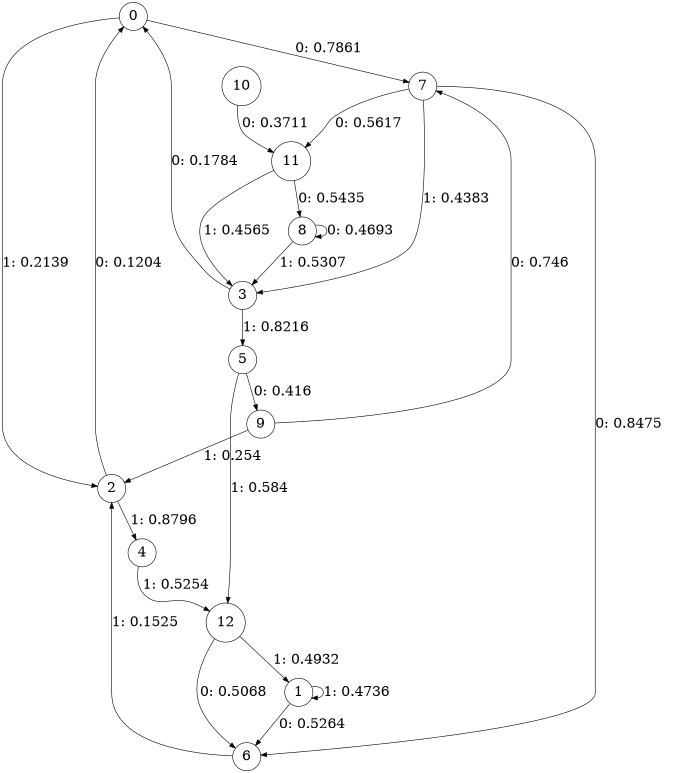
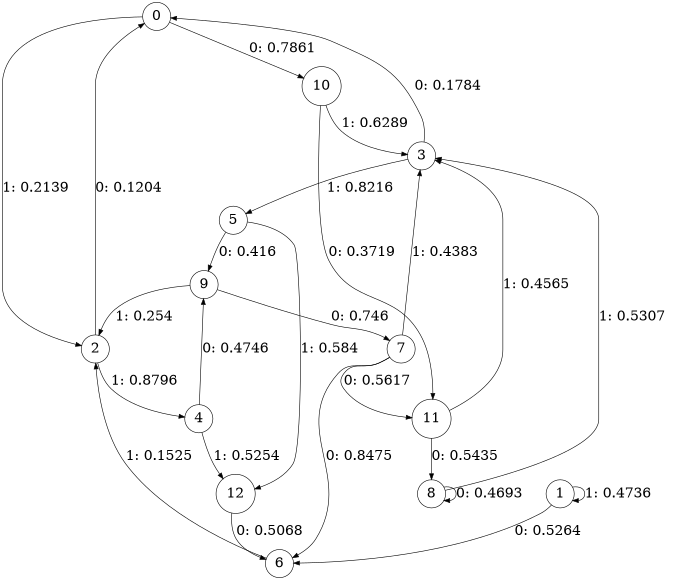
  digraph {
    node [fontsize=24 shape=circle]
    edge [fontsize=24]
    0
    10
    2
    3
    11
    4
    5
    8
    9
    12
    1
    6
    7
-   0 -> 7 [label="0: 0.7861   "]
+   0 -> 10 [label="0: 0.7861   "]
    0 -> 2 [label="1: 0.2139   "]
-   10 -> 11 [label="0: 0.3711   "]
+   10 -> 3 [label="1: 0.6289   "]
+   10 -> 11 [label="0: 0.3719   "]
    2 -> 0 [label="0: 0.1204   "]
    2 -> 4 [label="1: 0.8796   "]
    3 -> 0 [label="0: 0.1784   "]
    3 -> 5 [label="1: 0.8216   "]
    11 -> 3 [label="1: 0.4565   "]
    11 -> 8 [label="0: 0.5435   "]
+   4 -> 9 [label="0: 0.4746   "]
    4 -> 12 [label="1: 0.5254   "]
    5 -> 9 [label="0: 0.416    "]
    5 -> 12 [label="1: 0.584    "]
    8 -> 3 [label="1: 0.5307   "]
    8 -> 8 [label="0: 0.4693   "]
    9 -> 2 [label="1: 0.254    "]
    9 -> 7 [label="0: 0.746    "]
-   12 -> 1 [label="1: 0.4932   "]
    12 -> 6 [label="0: 0.5068   "]
    1 -> 1 [label="1: 0.4736   "]
    1 -> 6 [label="0: 0.5264   "]
    6 -> 2 [label="1: 0.1525   "]
    7 -> 3 [label="1: 0.4383   "]
    7 -> 11 [label="0: 0.5617   "]
    7 -> 6 [label="0: 0.8475   "]
  }
